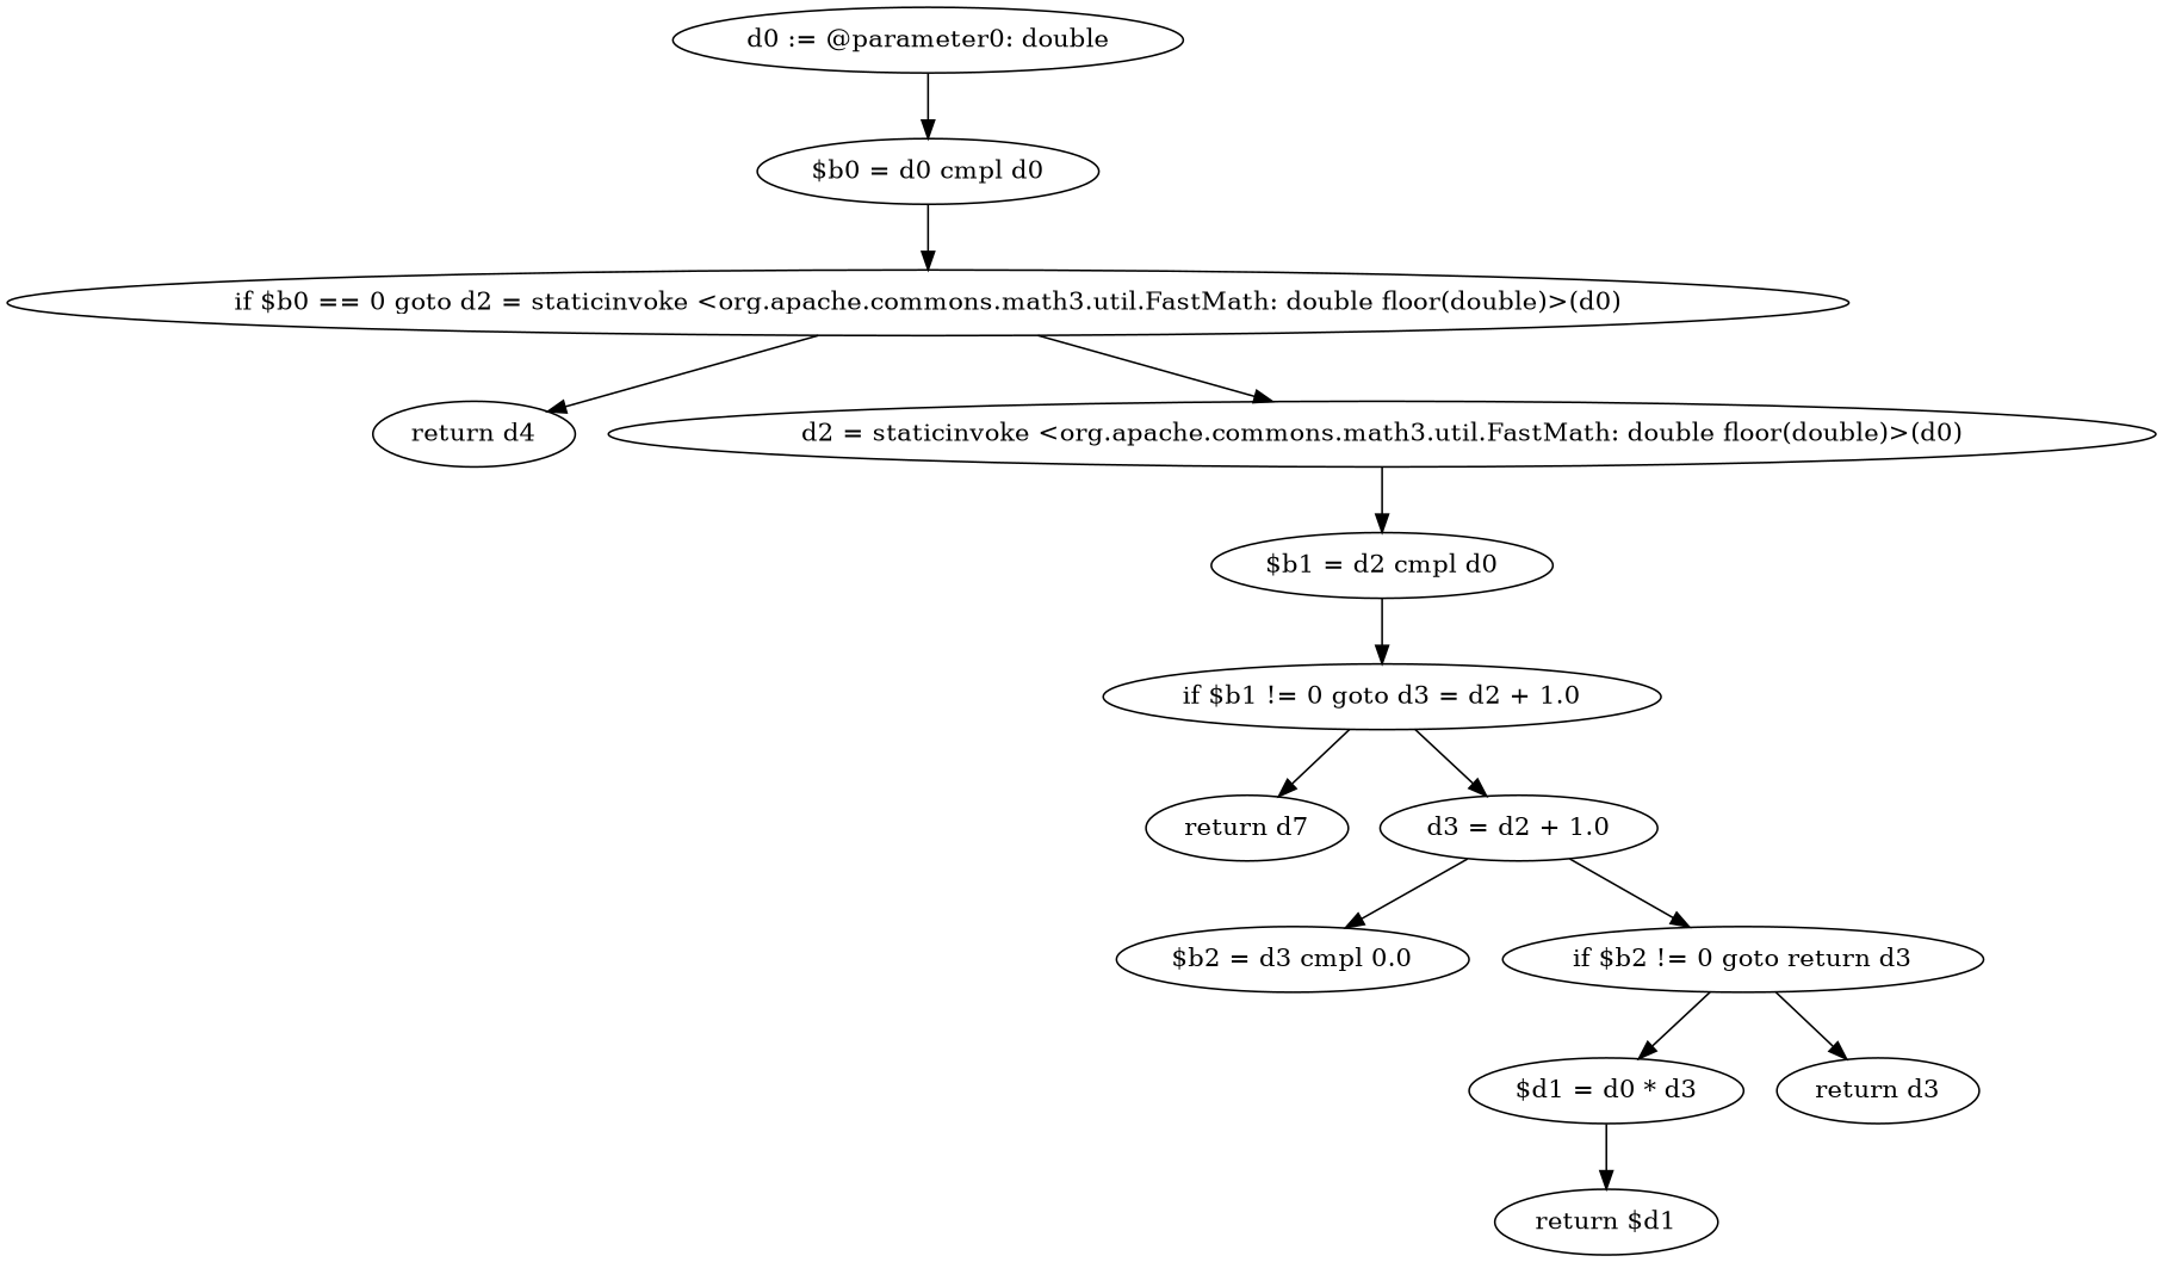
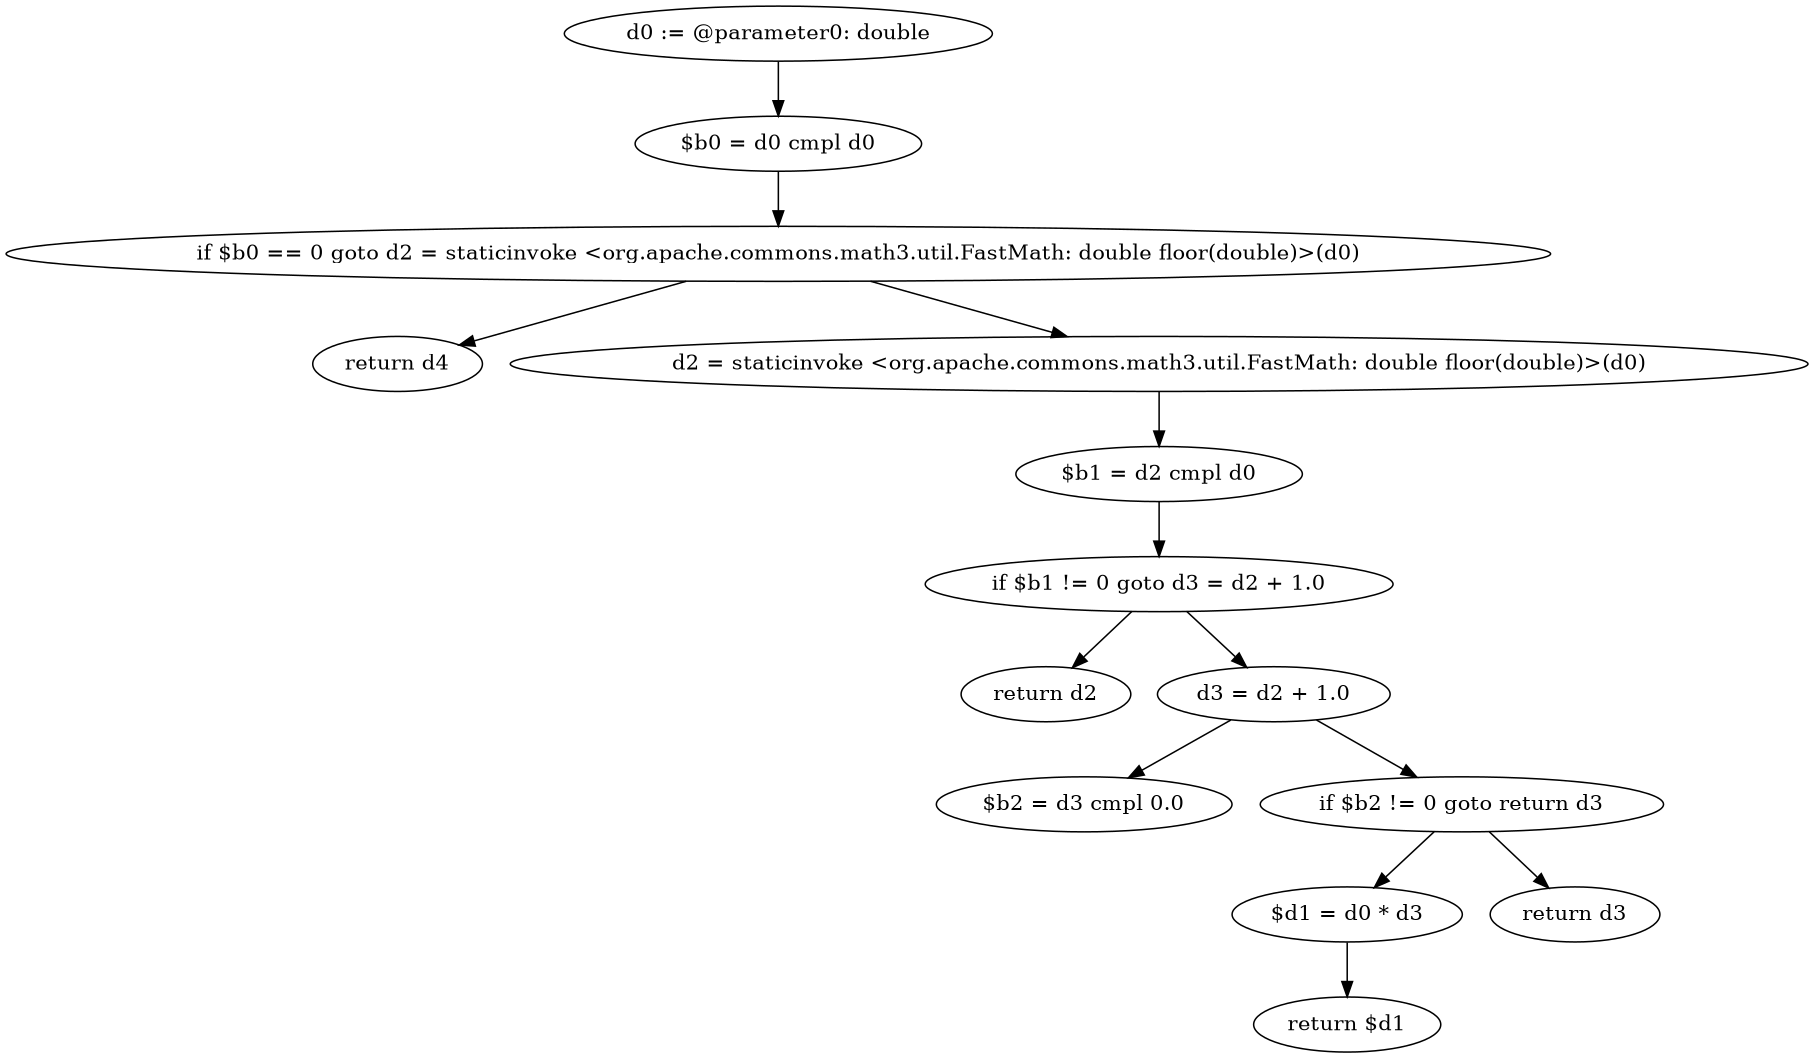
  digraph {
    "d0 := @parameter0: double"
    "$b0 = d0 cmpl d0"
    "if $b0 == 0 goto d2 = staticinvoke <org.apache.commons.math3.util.FastMath: double floor(double)>(d0)"
    n4 [label="return d4"]
    "d2 = staticinvoke <org.apache.commons.math3.util.FastMath: double floor(double)>(d0)"
    "$b1 = d2 cmpl d0"
    "if $b1 != 0 goto d3 = d2 + 1.0"
-   "return d2" [label="return d7"]
+   "return d2"
    "d3 = d2 + 1.0"
    "$b2 = d3 cmpl 0.0"
    "if $b2 != 0 goto return d3"
    "$d1 = d0 * d3"
    "return d3"
    "return $d1"
    "d0 := @parameter0: double" -> "$b0 = d0 cmpl d0"
    "$b0 = d0 cmpl d0" -> "if $b0 == 0 goto d2 = staticinvoke <org.apache.commons.math3.util.FastMath: double floor(double)>(d0)"
    "if $b0 == 0 goto d2 = staticinvoke <org.apache.commons.math3.util.FastMath: double floor(double)>(d0)" -> n4
    "if $b0 == 0 goto d2 = staticinvoke <org.apache.commons.math3.util.FastMath: double floor(double)>(d0)" -> "d2 = staticinvoke <org.apache.commons.math3.util.FastMath: double floor(double)>(d0)"
    "d2 = staticinvoke <org.apache.commons.math3.util.FastMath: double floor(double)>(d0)" -> "$b1 = d2 cmpl d0"
    "$b1 = d2 cmpl d0" -> "if $b1 != 0 goto d3 = d2 + 1.0"
    "if $b1 != 0 goto d3 = d2 + 1.0" -> "return d2"
    "if $b1 != 0 goto d3 = d2 + 1.0" -> "d3 = d2 + 1.0"
    "d3 = d2 + 1.0" -> "$b2 = d3 cmpl 0.0"
    "d3 = d2 + 1.0" -> "if $b2 != 0 goto return d3"
    "if $b2 != 0 goto return d3" -> "$d1 = d0 * d3"
    "if $b2 != 0 goto return d3" -> "return d3"
    "$d1 = d0 * d3" -> "return $d1"
  }
